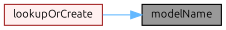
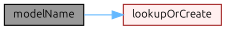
  digraph {
    rankdir=RL
    fontname=Ubuntu
    node [fontname=Ubuntu fontsize=10 shape=box style=filled]
    n1 [color=black fillcolor=grey60 fontcolor=black height=0.2 label=modelName width=0.4]
    n2 [color=brown fillcolor="#FFF0F0" height=0.2 label=lookupOrCreate width=0.4]
-   n1 -> n2 [color=steelblue1 dir=back fontname=Ubuntu fontsize=10 labelfontname=Helvetica labelfontsize=10 style=solid]
+   n2 -> n1 [color=steelblue1 dir=back fontname=Ubuntu fontsize=10 labelfontname=Helvetica labelfontsize=10 style=solid]
  }
